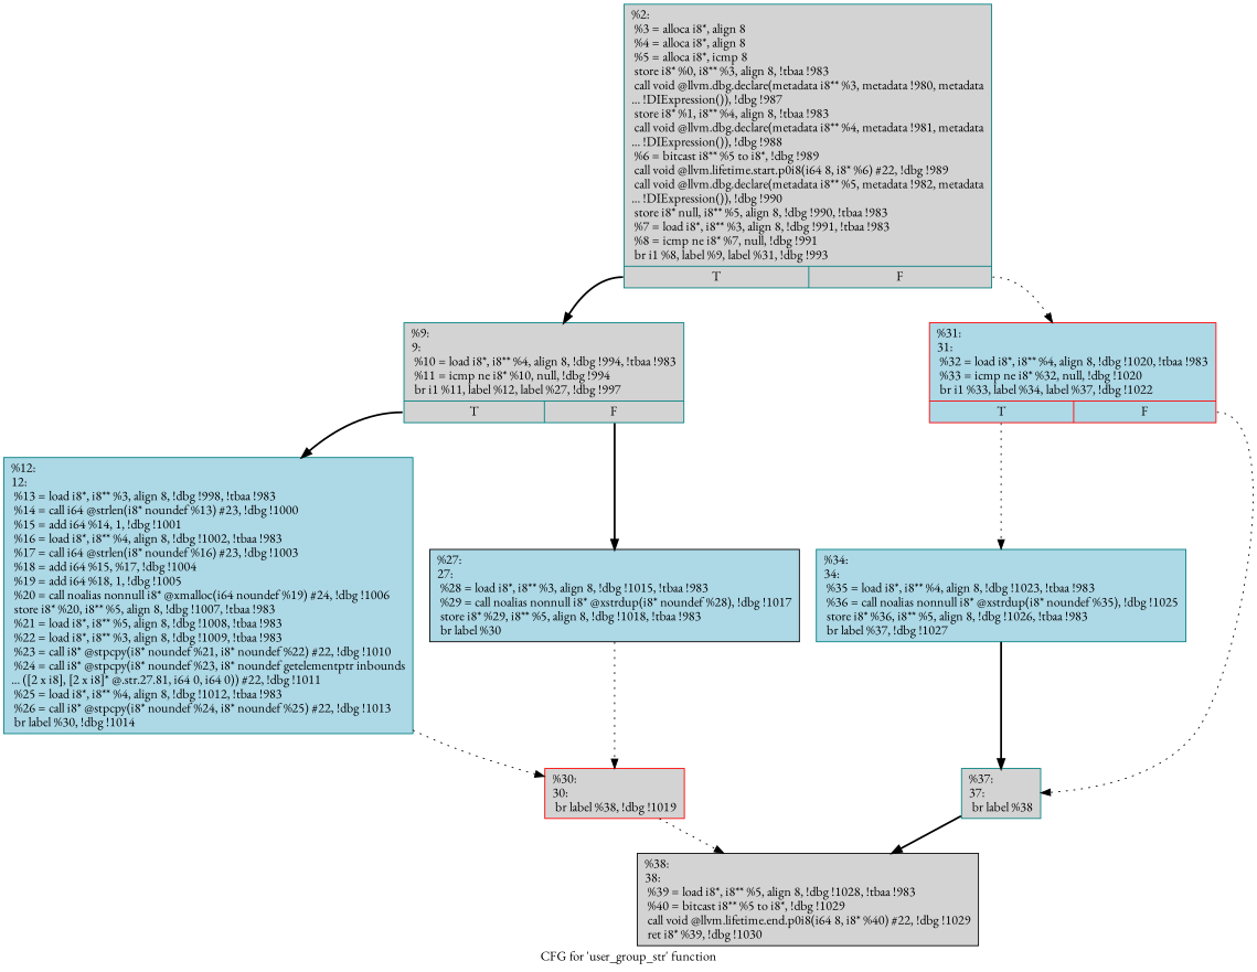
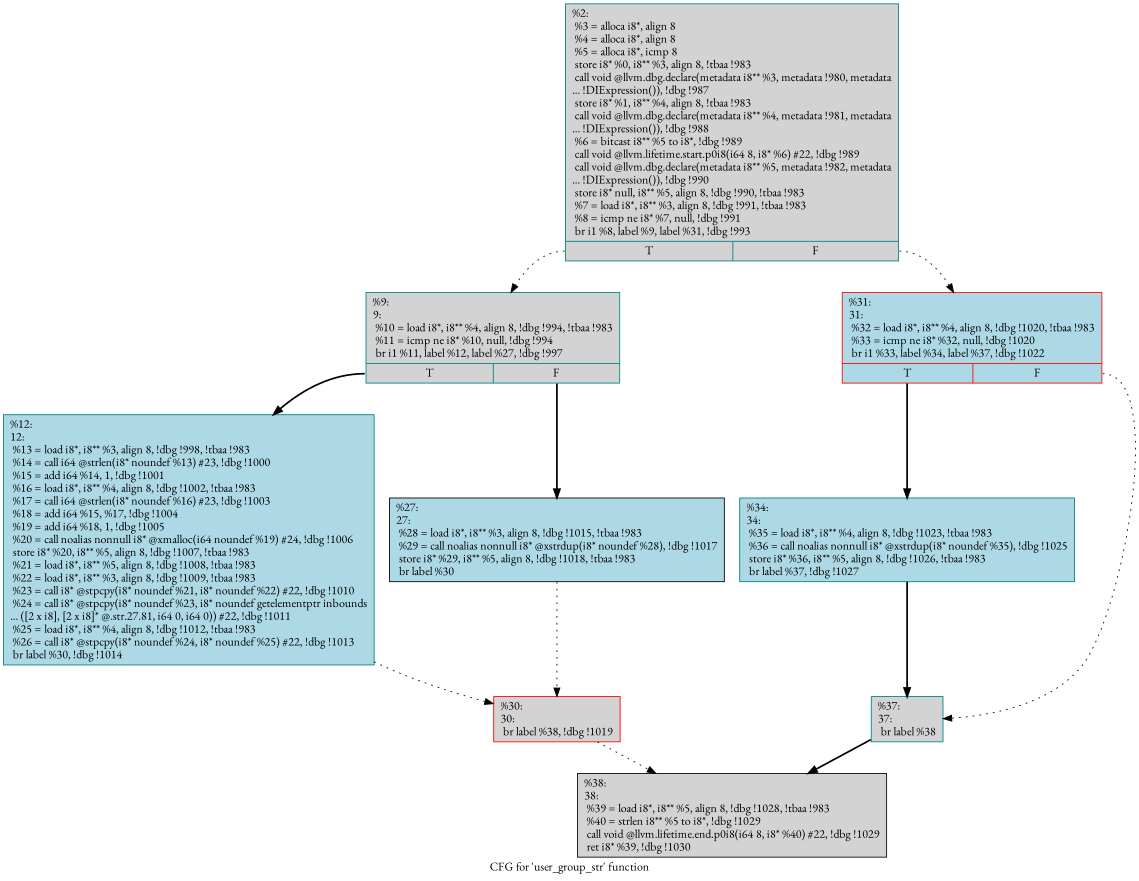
  digraph {
    fontname="EB Garamond"
    label="CFG for 'user_group_str' function"
    node [color=teal fillcolor=lightgrey fontname="EB Garamond" shape=record style=filled]
    edge [fontname="EB Garamond" style=dotted]
    n1 [label="{%2:\l  %3 = alloca i8*, align 8\l  %4 = alloca i8*, align 8\l  %5 = alloca i8*, icmp 8\l  store i8* %0, i8** %3, align 8, !tbaa !983\l  call void @llvm.dbg.declare(metadata i8** %3, metadata !980, metadata\l... !DIExpression()), !dbg !987\l  store i8* %1, i8** %4, align 8, !tbaa !983\l  call void @llvm.dbg.declare(metadata i8** %4, metadata !981, metadata\l... !DIExpression()), !dbg !988\l  %6 = bitcast i8** %5 to i8*, !dbg !989\l  call void @llvm.lifetime.start.p0i8(i64 8, i8* %6) #22, !dbg !989\l  call void @llvm.dbg.declare(metadata i8** %5, metadata !982, metadata\l... !DIExpression()), !dbg !990\l  store i8* null, i8** %5, align 8, !dbg !990, !tbaa !983\l  %7 = load i8*, i8** %3, align 8, !dbg !991, !tbaa !983\l  %8 = icmp ne i8* %7, null, !dbg !991\l  br i1 %8, label %9, label %31, !dbg !993\l|{<s0>T|<s1>F}}"]
    n2 [label="{%9:\l9:                                                \l  %10 = load i8*, i8** %4, align 8, !dbg !994, !tbaa !983\l  %11 = icmp ne i8* %10, null, !dbg !994\l  br i1 %11, label %12, label %27, !dbg !997\l|{<s0>T|<s1>F}}"]
    n3 [color=red fillcolor=lightblue label="{%31:\l31:                                               \l  %32 = load i8*, i8** %4, align 8, !dbg !1020, !tbaa !983\l  %33 = icmp ne i8* %32, null, !dbg !1020\l  br i1 %33, label %34, label %37, !dbg !1022\l|{<s0>T|<s1>F}}"]
    n4 [fillcolor=lightblue label="{%12:\l12:                                               \l  %13 = load i8*, i8** %3, align 8, !dbg !998, !tbaa !983\l  %14 = call i64 @strlen(i8* noundef %13) #23, !dbg !1000\l  %15 = add i64 %14, 1, !dbg !1001\l  %16 = load i8*, i8** %4, align 8, !dbg !1002, !tbaa !983\l  %17 = call i64 @strlen(i8* noundef %16) #23, !dbg !1003\l  %18 = add i64 %15, %17, !dbg !1004\l  %19 = add i64 %18, 1, !dbg !1005\l  %20 = call noalias nonnull i8* @xmalloc(i64 noundef %19) #24, !dbg !1006\l  store i8* %20, i8** %5, align 8, !dbg !1007, !tbaa !983\l  %21 = load i8*, i8** %5, align 8, !dbg !1008, !tbaa !983\l  %22 = load i8*, i8** %3, align 8, !dbg !1009, !tbaa !983\l  %23 = call i8* @stpcpy(i8* noundef %21, i8* noundef %22) #22, !dbg !1010\l  %24 = call i8* @stpcpy(i8* noundef %23, i8* noundef getelementptr inbounds\l... ([2 x i8], [2 x i8]* @.str.27.81, i64 0, i64 0)) #22, !dbg !1011\l  %25 = load i8*, i8** %4, align 8, !dbg !1012, !tbaa !983\l  %26 = call i8* @stpcpy(i8* noundef %24, i8* noundef %25) #22, !dbg !1013\l  br label %30, !dbg !1014\l}"]
    n5 [color=black fillcolor=lightblue label="{%27:\l27:                                               \l  %28 = load i8*, i8** %3, align 8, !dbg !1015, !tbaa !983\l  %29 = call noalias nonnull i8* @xstrdup(i8* noundef %28), !dbg !1017\l  store i8* %29, i8** %5, align 8, !dbg !1018, !tbaa !983\l  br label %30\l}"]
    n6 [fillcolor=lightblue label="{%34:\l34:                                               \l  %35 = load i8*, i8** %4, align 8, !dbg !1023, !tbaa !983\l  %36 = call noalias nonnull i8* @xstrdup(i8* noundef %35), !dbg !1025\l  store i8* %36, i8** %5, align 8, !dbg !1026, !tbaa !983\l  br label %37, !dbg !1027\l}"]
    n7 [label="{%37:\l37:                                               \l  br label %38\l}"]
    n8 [color=red label="{%30:\l30:                                               \l  br label %38, !dbg !1019\l}"]
-   n9 [color=black label="{%38:\l38:                                               \l  %39 = load i8*, i8** %5, align 8, !dbg !1028, !tbaa !983\l  %40 = bitcast i8** %5 to i8*, !dbg !1029\l  call void @llvm.lifetime.end.p0i8(i64 8, i8* %40) #22, !dbg !1029\l  ret i8* %39, !dbg !1030\l}"]
-   n1 -> n2 [style=bold tailport=s0]
+   n9 [color=black label="{%38:\l38:                                               \l  %39 = load i8*, i8** %5, align 8, !dbg !1028, !tbaa !983\l  %40 = strlen i8** %5 to i8*, !dbg !1029\l  call void @llvm.lifetime.end.p0i8(i64 8, i8* %40) #22, !dbg !1029\l  ret i8* %39, !dbg !1030\l}"]
+   n1 -> n2 [tailport=s0]
    n1 -> n3 [tailport=s1]
    n2 -> n4 [style=bold tailport=s0]
    n2 -> n5 [style=bold tailport=s1]
-   n3 -> n6 [tailport=s0]
+   n3 -> n6 [style=bold tailport=s0]
    n3 -> n7 [tailport=s1]
    n4 -> n8
    n5 -> n8
    n6 -> n7 [style=bold]
    n7 -> n9 [style=bold]
    n8 -> n9
  }
